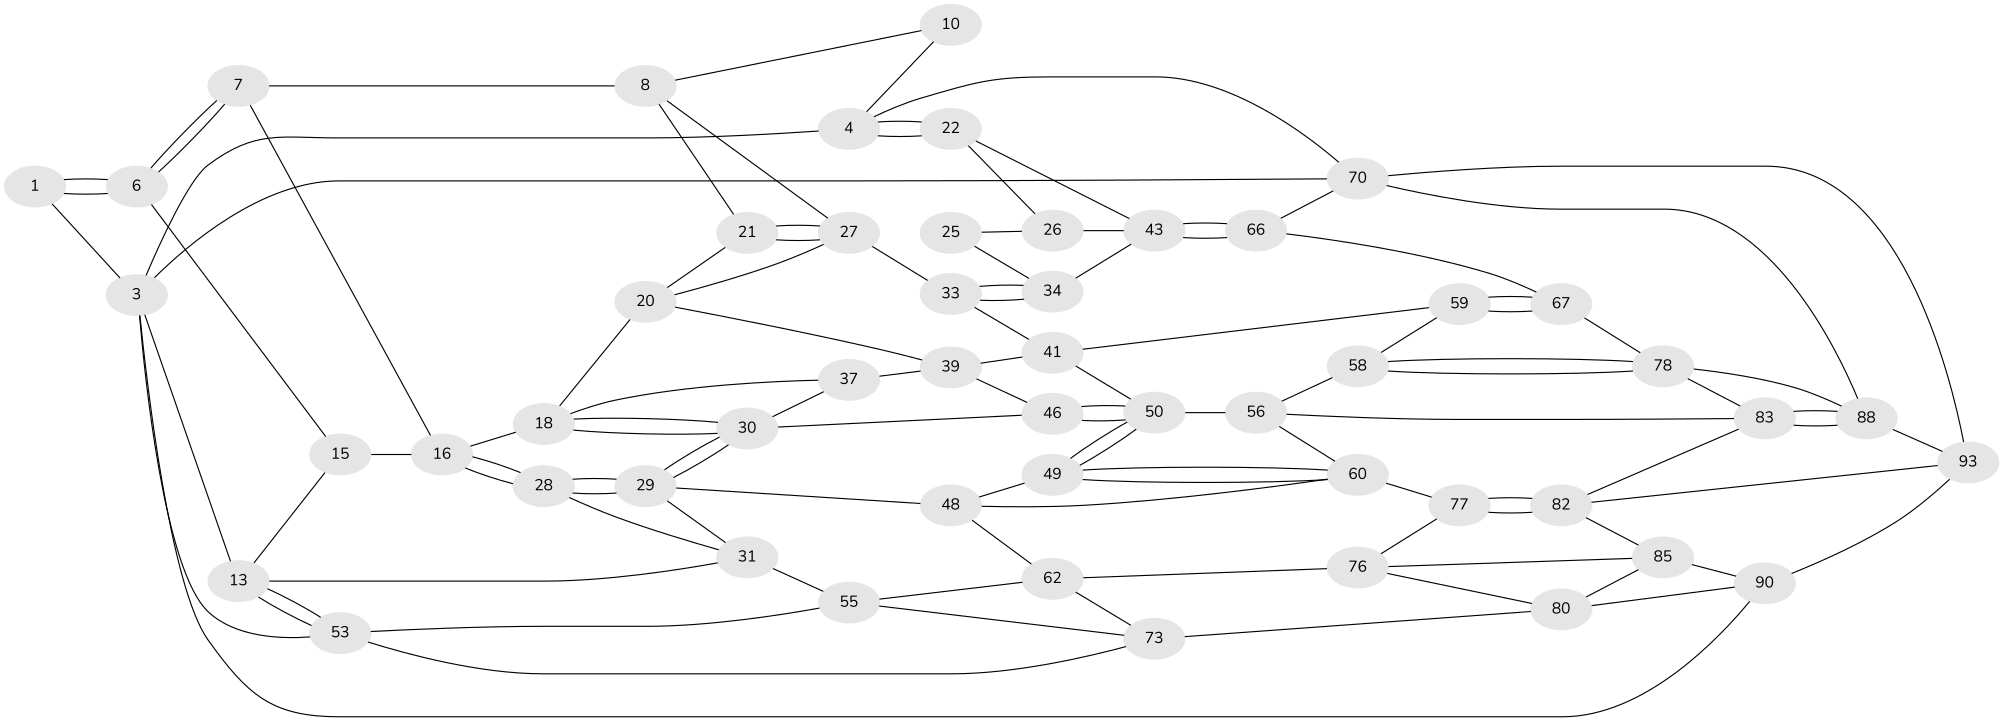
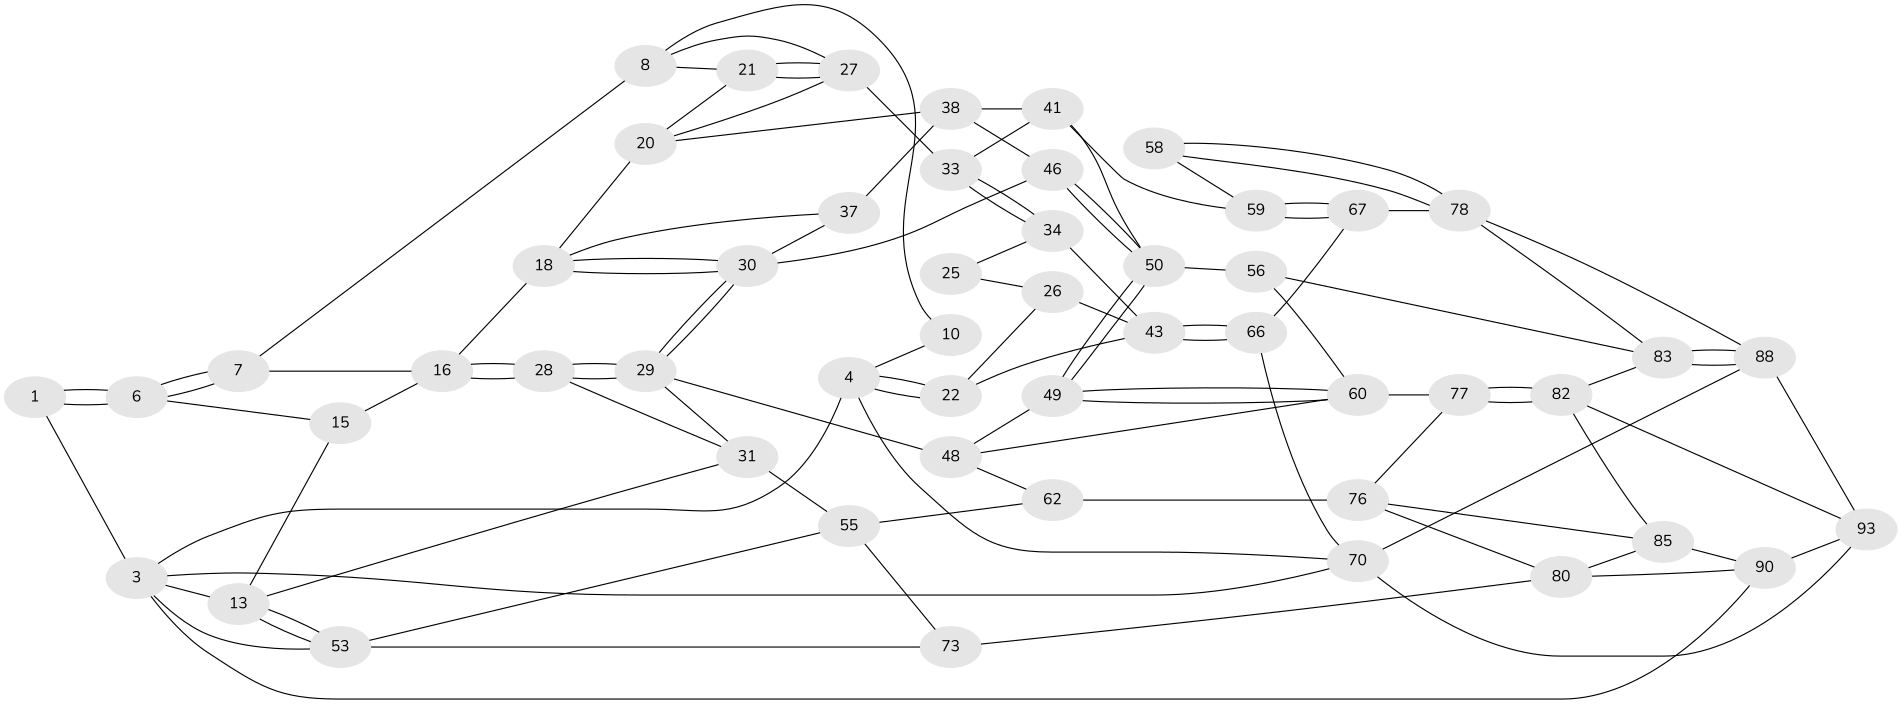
  graph {
    fontname=Nunito
    rankdir=LR
    node [color=gray90 fontname=Nunito style=filled]
    edge [fontname=Nunito]
    1 [super="+2"]
    3 [super="+72"]
    6 [super="+12"]
    4 [super="+5"]
    13 [super="+14"]
    53 [super="+54"]
    70 [super="+71"]
    90 [super="+92"]
    7
    15
    10 [super="+11"]
    22 [super="+23"]
    31 [super="+52"]
    55 [super="+61"]
    73 [super="+74"]
    88 [super="+89"]
    93 [super="+94"]
    26
    43 [super="+44"]
    8 [super="+9"]
    16 [super="+17"]
    21
    27 [super="+32"]
    18 [super="+19"]
    28
    33
    20 [super="+36"]
    30 [super="+40"]
    37
    29 [super="+47"]
-   38 [super="+39" label=39]
+   38 [super="+39"]
    46
    41 [super="+42"]
    66 [super="+69"]
    25 [super="+35"]
    34 [super="+45"]
    48 [super="+63"]
    49
    60 [super="+64"]
    62 [super="+75"]
    50 [super="+51"]
    59
    56 [super="+57"]
    67 [super="+68"]
    77
    76 [super="+81"]
    58
    83 [super="+84"]
    80 [super="+91"]
    78 [super="+79"]
    82 [super="+87"]
    85 [super="+86"]
    1 -- 3
    1 -- 6 [weight=2]
    1 -- 6
    3 -- 4
    3 -- 13
    3 -- 53
    3 -- 70
    3 -- 90
    6 -- 7
    6 -- 7
    6 -- 15
    4 -- 70
    4 -- 10
    4 -- 22
    4 -- 22
    13 -- 53
    13 -- 53
    13 -- 15
    13 -- 31
    53 -- 55
    53 -- 73
    70 -- 88
    70 -- 93
    90 -- 93
    7 -- 8
    7 -- 16
    15 -- 16
    22 -- 26
    22 -- 43
    31 -- 55
    55 -- 73
    55 -- 62
    73 -- 80
    88 -- 93
    26 -- 43
    43 -- 66
    43 -- 66
    8 -- 10
    8 -- 21
    8 -- 27
    16 -- 18
    16 -- 28
    16 -- 28
    21 -- 27
    21 -- 27
    27 -- 33
    18 -- 20
    18 -- 30
    18 -- 30
    18 -- 37
    28 -- 31
    28 -- 29
    28 -- 29
    33 -- 41
    33 -- 34
    33 -- 34
    20 -- 21
    20 -- 27
    20 -- 38
    30 -- 37
    30 -- 46
    37 -- 38
    29 -- 31
    29 -- 30
    29 -- 30
    29 -- 48
    38 -- 46
    38 -- 41
    46 -- 50
    46 -- 50
    41 -- 50
    41 -- 59
    66 -- 70
    66 -- 67
    25 -- 26
    25 -- 34
    34 -- 43
    48 -- 49
    48 -- 60
    48 -- 62
    49 -- 60
    49 -- 60
    49 -- 50
    49 -- 50
    60 -- 77
-   62 -- 73
    62 -- 76
    50 -- 56
    59 -- 67
    59 -- 67
    56 -- 60
-   56 -- 58
    56 -- 83
    67 -- 78
    77 -- 82
    77 -- 82
    76 -- 77
    76 -- 80
    76 -- 85
    58 -- 59
    58 -- 78
    58 -- 78
    83 -- 88
    83 -- 88
    80 -- 90
    80 -- 85
    78 -- 88
    78 -- 83
    82 -- 93
    82 -- 83
    82 -- 85
    85 -- 90
  }
